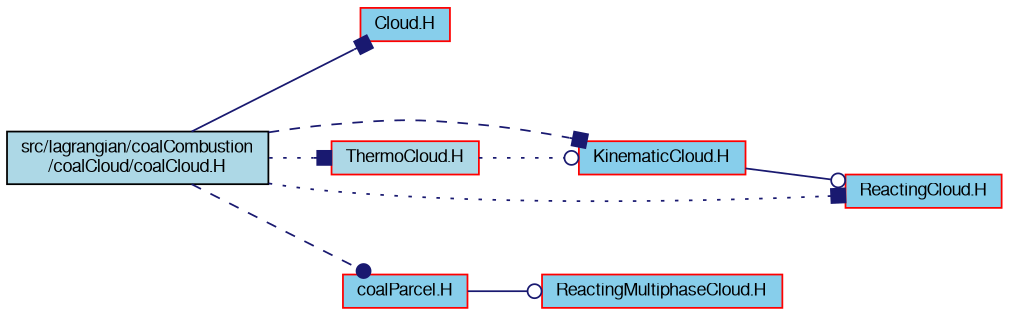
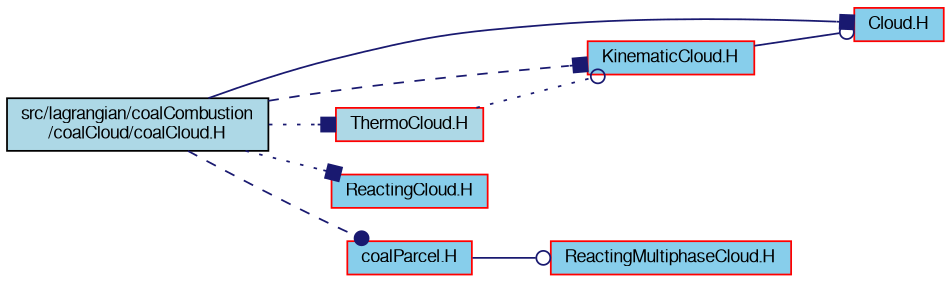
  digraph {
    rankdir=LR
    node [color=red fillcolor=skyblue fontname=FreeSans fontsize=10 shape=record style=filled]
    edge [arrowhead=box color=midnightblue fontname=FreeSans fontsize=10 labelfontname=FreeSans labelfontsize=10 style=solid]
    n1 [color=black fillcolor=lightblue fontcolor=black height=0.2 label="src/lagrangian/coalCombustion\l/coalCloud/coalCloud.H" width=0.4]
    n2 [height=0.2 label="Cloud.H" width=0.4]
    n3 [height=0.2 label="KinematicCloud.H" width=0.4]
    n4 [fillcolor=lightblue height=0.2 label="ThermoCloud.H" width=0.4]
    n5 [height=0.2 label="ReactingCloud.H" width=0.4]
    n6 [height=0.2 label="coalParcel.H" width=0.4]
    n7 [height=0.2 label="ReactingMultiphaseCloud.H" width=0.4]
    n1 -> n2
    n1 -> n3 [style=dashed]
    n1 -> n4 [style=dotted]
    n1 -> n5 [style=dotted]
    n1 -> n6 [arrowhead=dot style=dashed]
-   n3 -> n5 [arrowhead=odot]
+   n3 -> n2 [arrowhead=odot]
    n4 -> n3 [arrowhead=odot style=dotted]
    n6 -> n7 [arrowhead=odot]
  }
